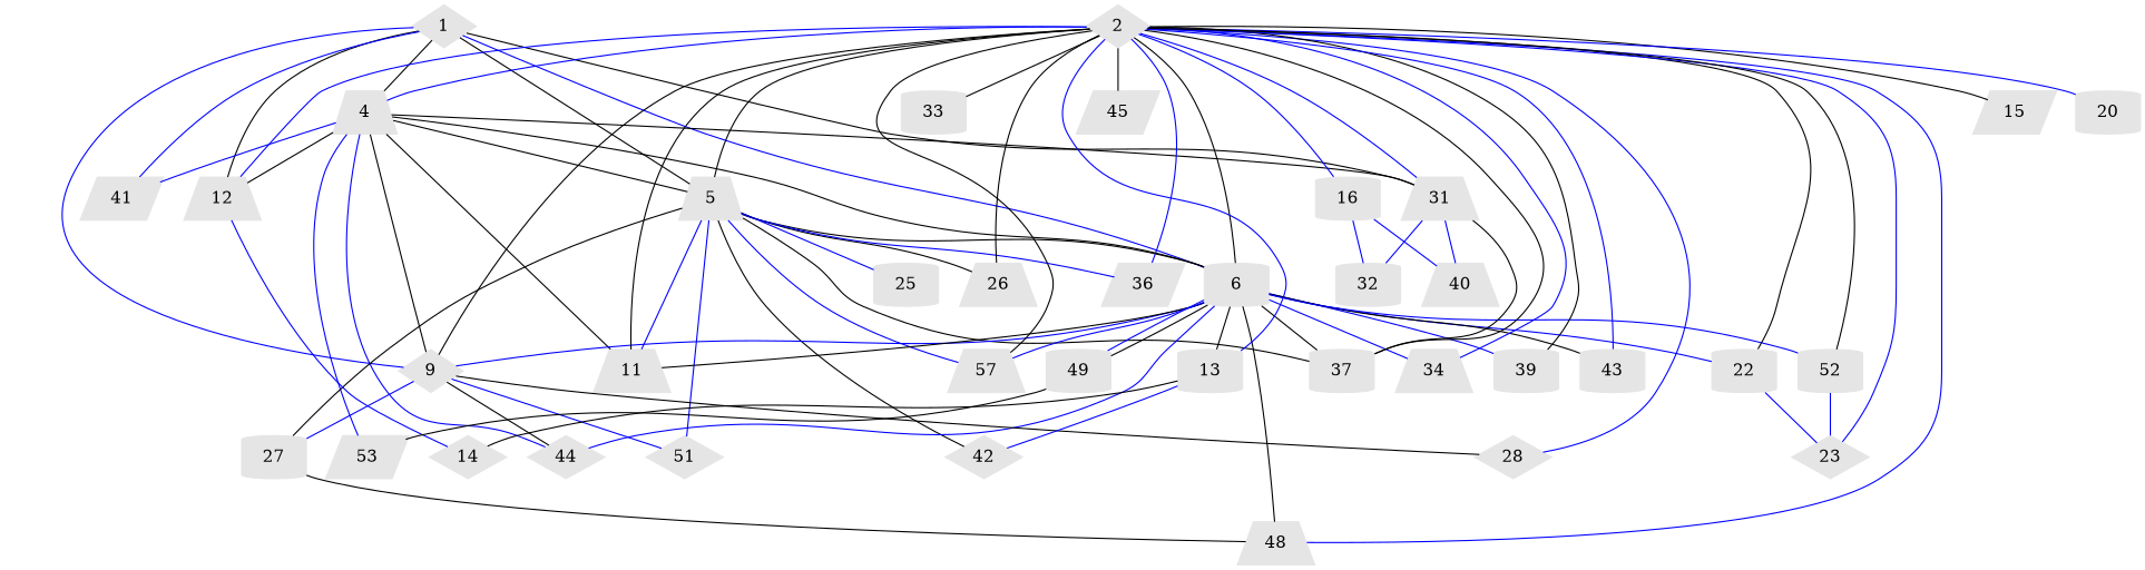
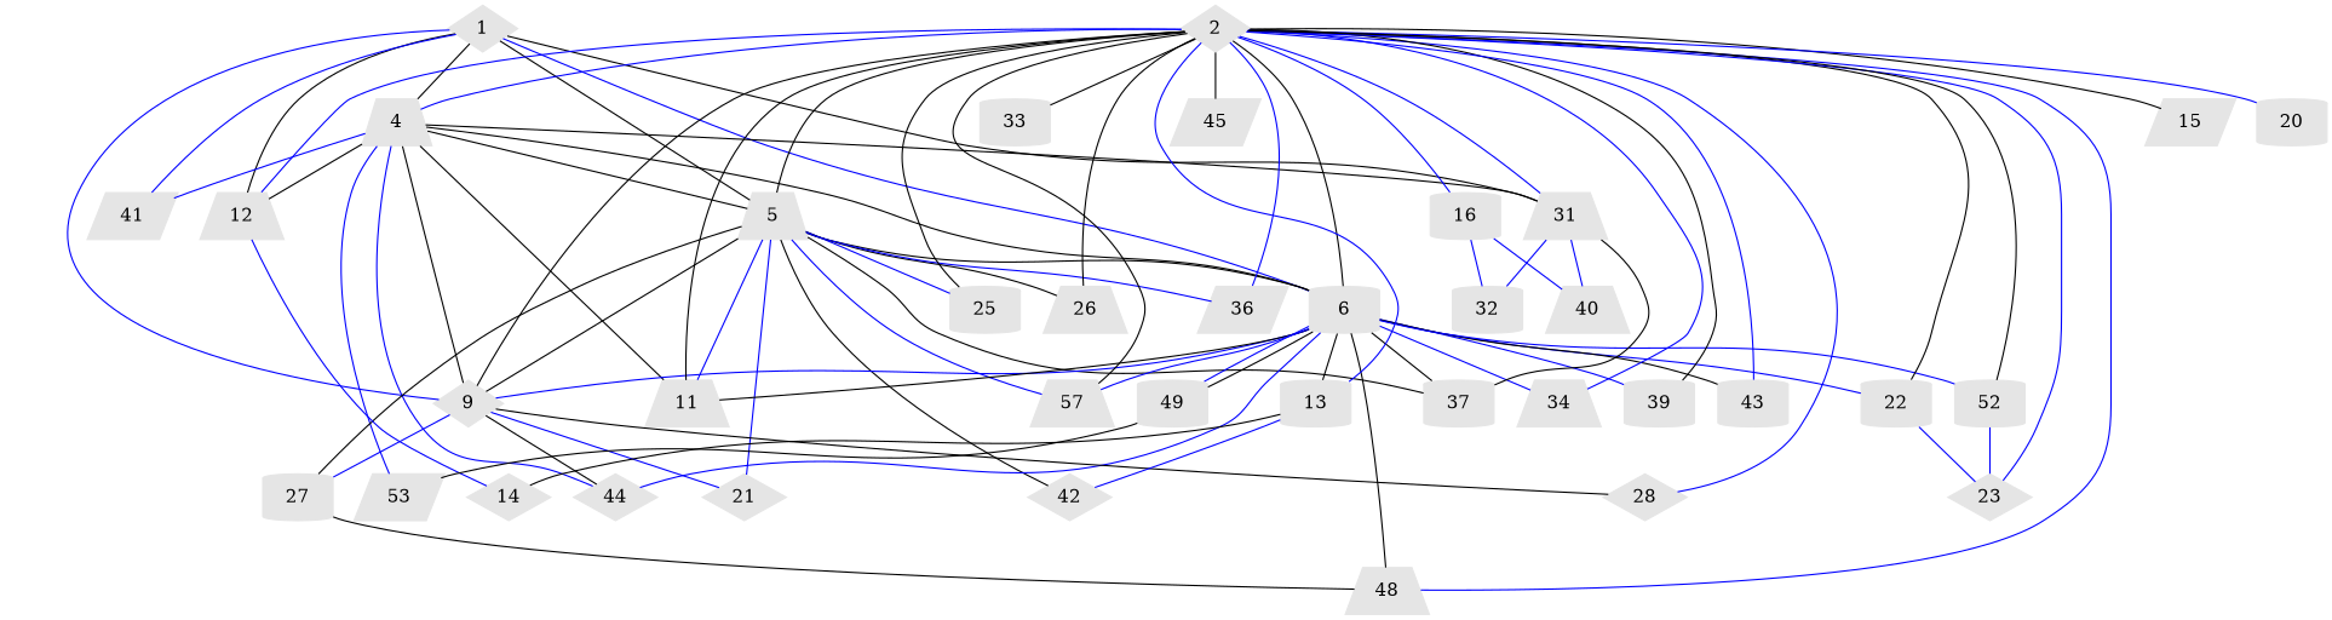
  graph {
    node [color=gray90 shape=cylinder style=filled]
    edge [color=black]
    1 [shape=diamond super="+55"]
    4 [shape=trapezium super="+66+72+47"]
    5 [shape=trapezium super="+70+24+35"]
    6 [super="+50+21+29"]
    9 [shape=diamond]
    12 [shape=trapezium super="+73"]
    31 [shape=trapezium super="+59"]
    41 [shape=parallelogram]
    2 [shape=diamond super="+8+63+75+30+58+3+19+18+7"]
    11 [shape=trapezium]
    13
    15 [shape=parallelogram]
    16
    20
    22
    23 [shape=diamond super="+38"]
    25
    26 [shape=trapezium]
    28 [shape=diamond]
    33
    34 [shape=trapezium super="+68"]
    36 [shape=parallelogram]
    39
    43
    45 [shape=parallelogram]
    48 [shape=trapezium]
    52
    57 [shape=trapezium]
    44 [shape=diamond super="+65"]
    53 [shape=parallelogram]
    27
    37 [super="+46"]
    42 [shape=diamond]
-   51 [shape=diamond]
+   51 [shape=diamond label=21]
    49
    14 [shape=diamond]
    32
    40 [shape=trapezium]
    1 -- 4
    1 -- 5
    1 -- 6 [color=blue weight=2]
    1 -- 9 [color=blue]
    1 -- 12
    1 -- 31
    1 -- 41 [color=blue]
    4 -- 5 [weight=2]
    4 -- 6 [weight=2]
    4 -- 9
    4 -- 12
    4 -- 31
    4 -- 41 [color=blue]
    4 -- 11
    4 -- 44 [color=blue]
    4 -- 53 [color=blue]
    5 -- 6
+   5 -- 9
    5 -- 11 [color=blue weight=2]
    5 -- 25 [color=blue]
    5 -- 26
    5 -- 36 [color=blue]
    5 -- 57 [color=blue]
    5 -- 27 [weight=2]
    5 -- 37
    5 -- 42
    5 -- 51 [color=blue]
    6 -- 9 [color=blue weight=2]
    6 -- 11
    6 -- 13
    6 -- 22 [color=blue]
    6 -- 34 [color=blue]
    6 -- 39 [color=blue]
    6 -- 43
    6 -- 48
    6 -- 52 [color=blue]
    6 -- 57 [color=blue]
    6 -- 44 [color=blue]
    6 -- 37
    6 -- 49 [color=blue]
    6 -- 49
    9 -- 28
    9 -- 44
    9 -- 27 [color=blue]
    9 -- 51 [color=blue]
    12 -- 14 [color=blue]
    31 -- 37
    31 -- 32 [color=blue]
    31 -- 40 [color=blue]
    2 -- 4 [color=blue weight=5]
    2 -- 5 [weight=7]
    2 -- 6 [weight=11]
    2 -- 9 [weight=7]
    2 -- 12 [color=blue weight=3]
    2 -- 31 [color=blue weight=2]
    2 -- 11
    2 -- 13 [color=blue weight=2]
    2 -- 15 [weight=2]
    2 -- 16 [color=blue]
    2 -- 20 [color=blue weight=2]
    2 -- 22
    2 -- 23 [color=blue]
-   2 -- 37
+   2 -- 25
    2 -- 26
    2 -- 28 [color=blue]
    2 -- 33 [weight=2]
    2 -- 34 [color=blue weight=2]
    2 -- 36 [color=blue]
    2 -- 39
    2 -- 43 [color=blue]
    2 -- 45 [weight=2]
    2 -- 48 [color=blue]
    2 -- 52
    2 -- 57
    13 -- 42 [color=blue]
    13 -- 14
    16 -- 32 [color=blue]
    16 -- 40 [color=blue]
    22 -- 23 [color=blue]
    52 -- 23 [color=blue]
    27 -- 48
    49 -- 53
  }
